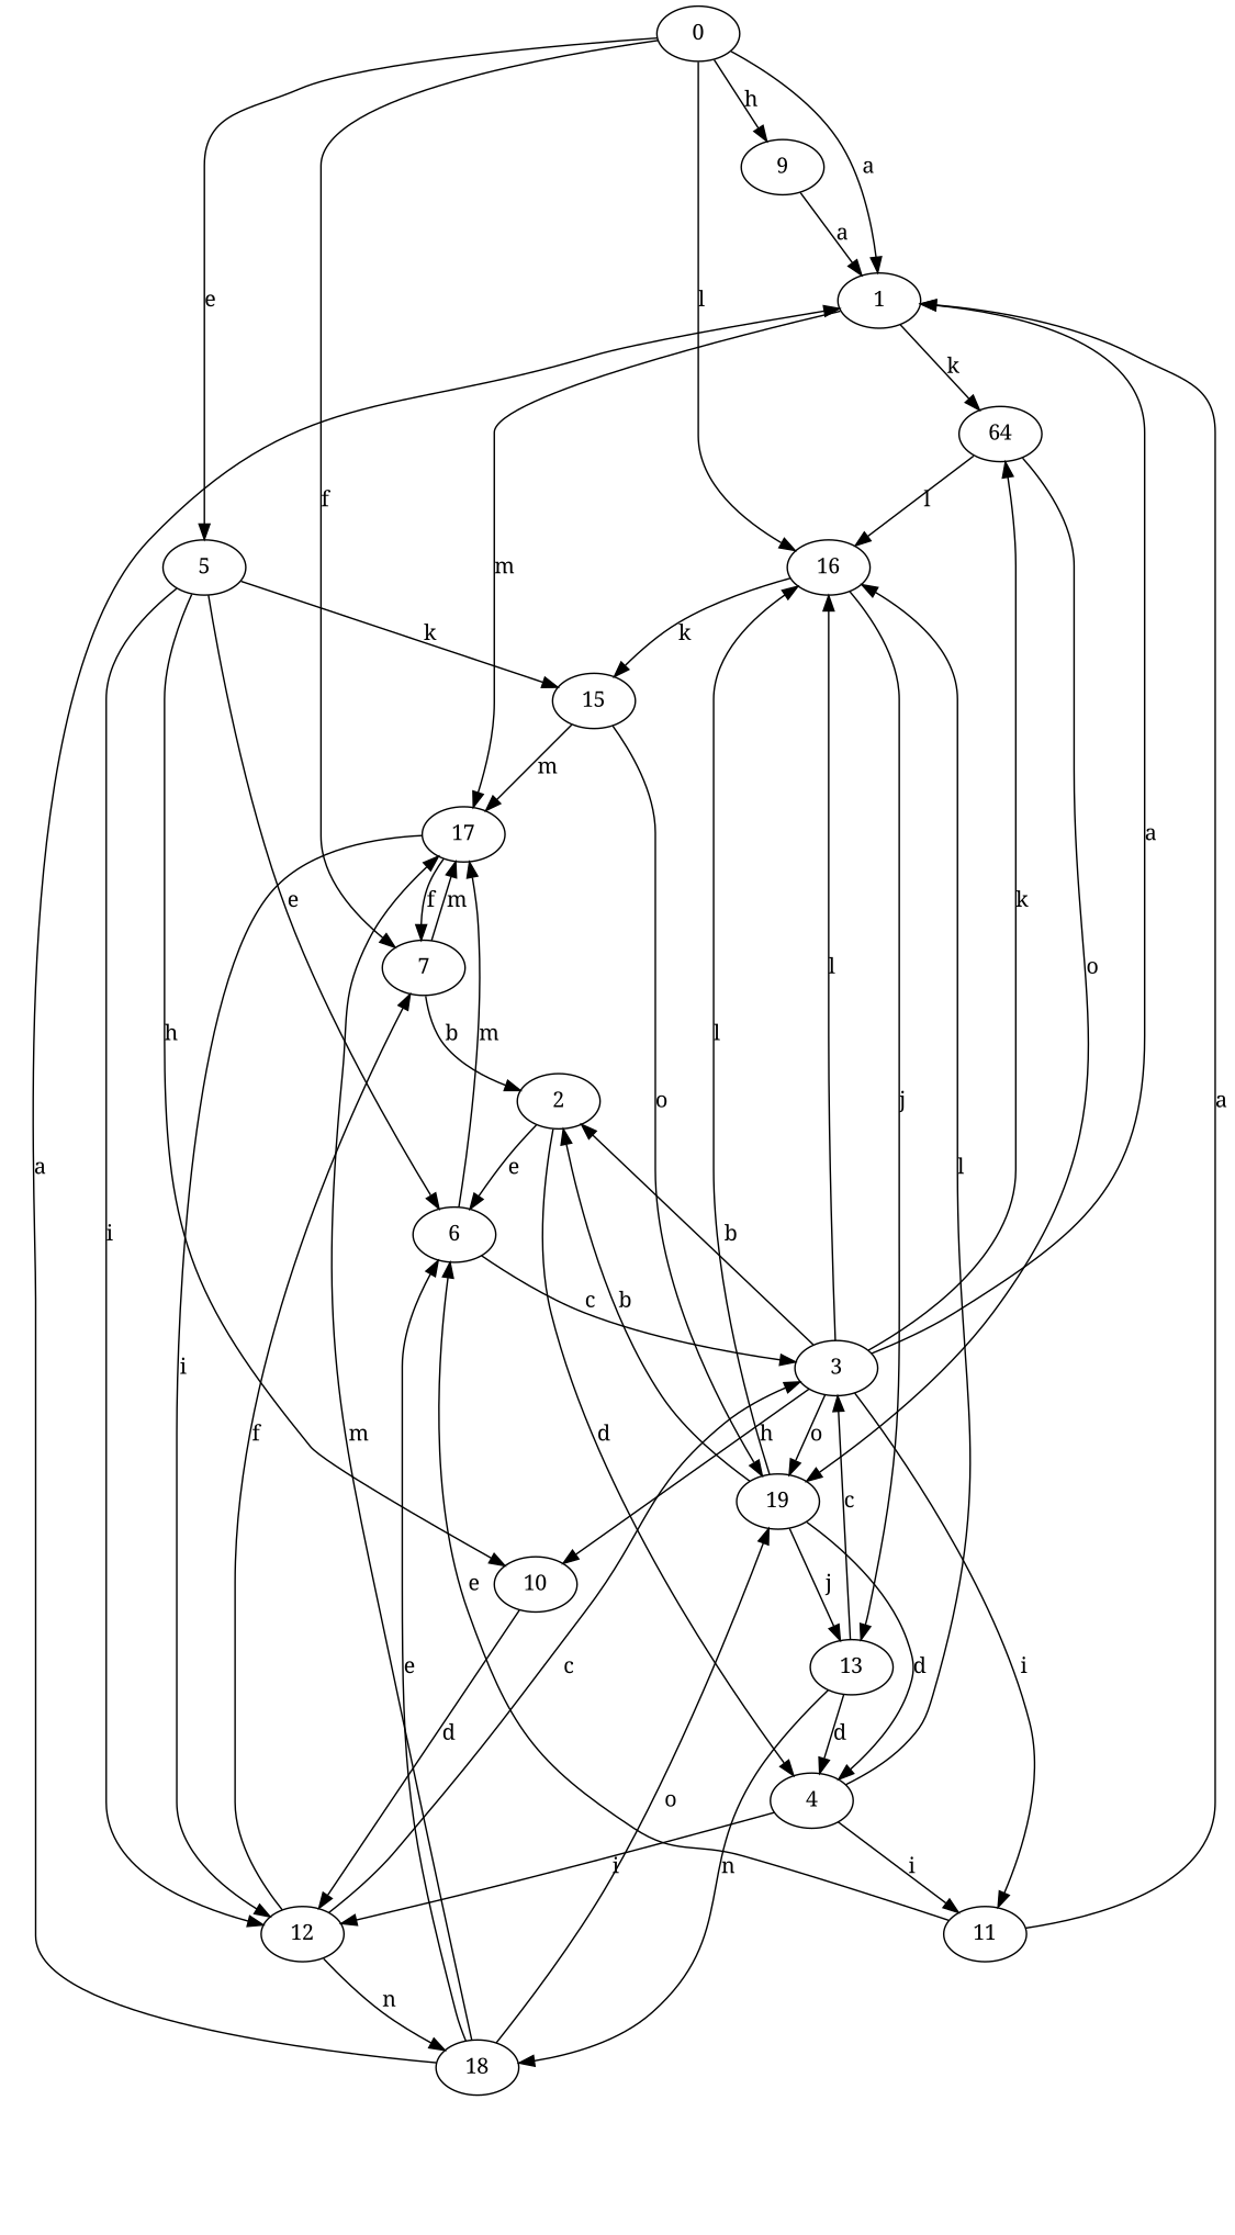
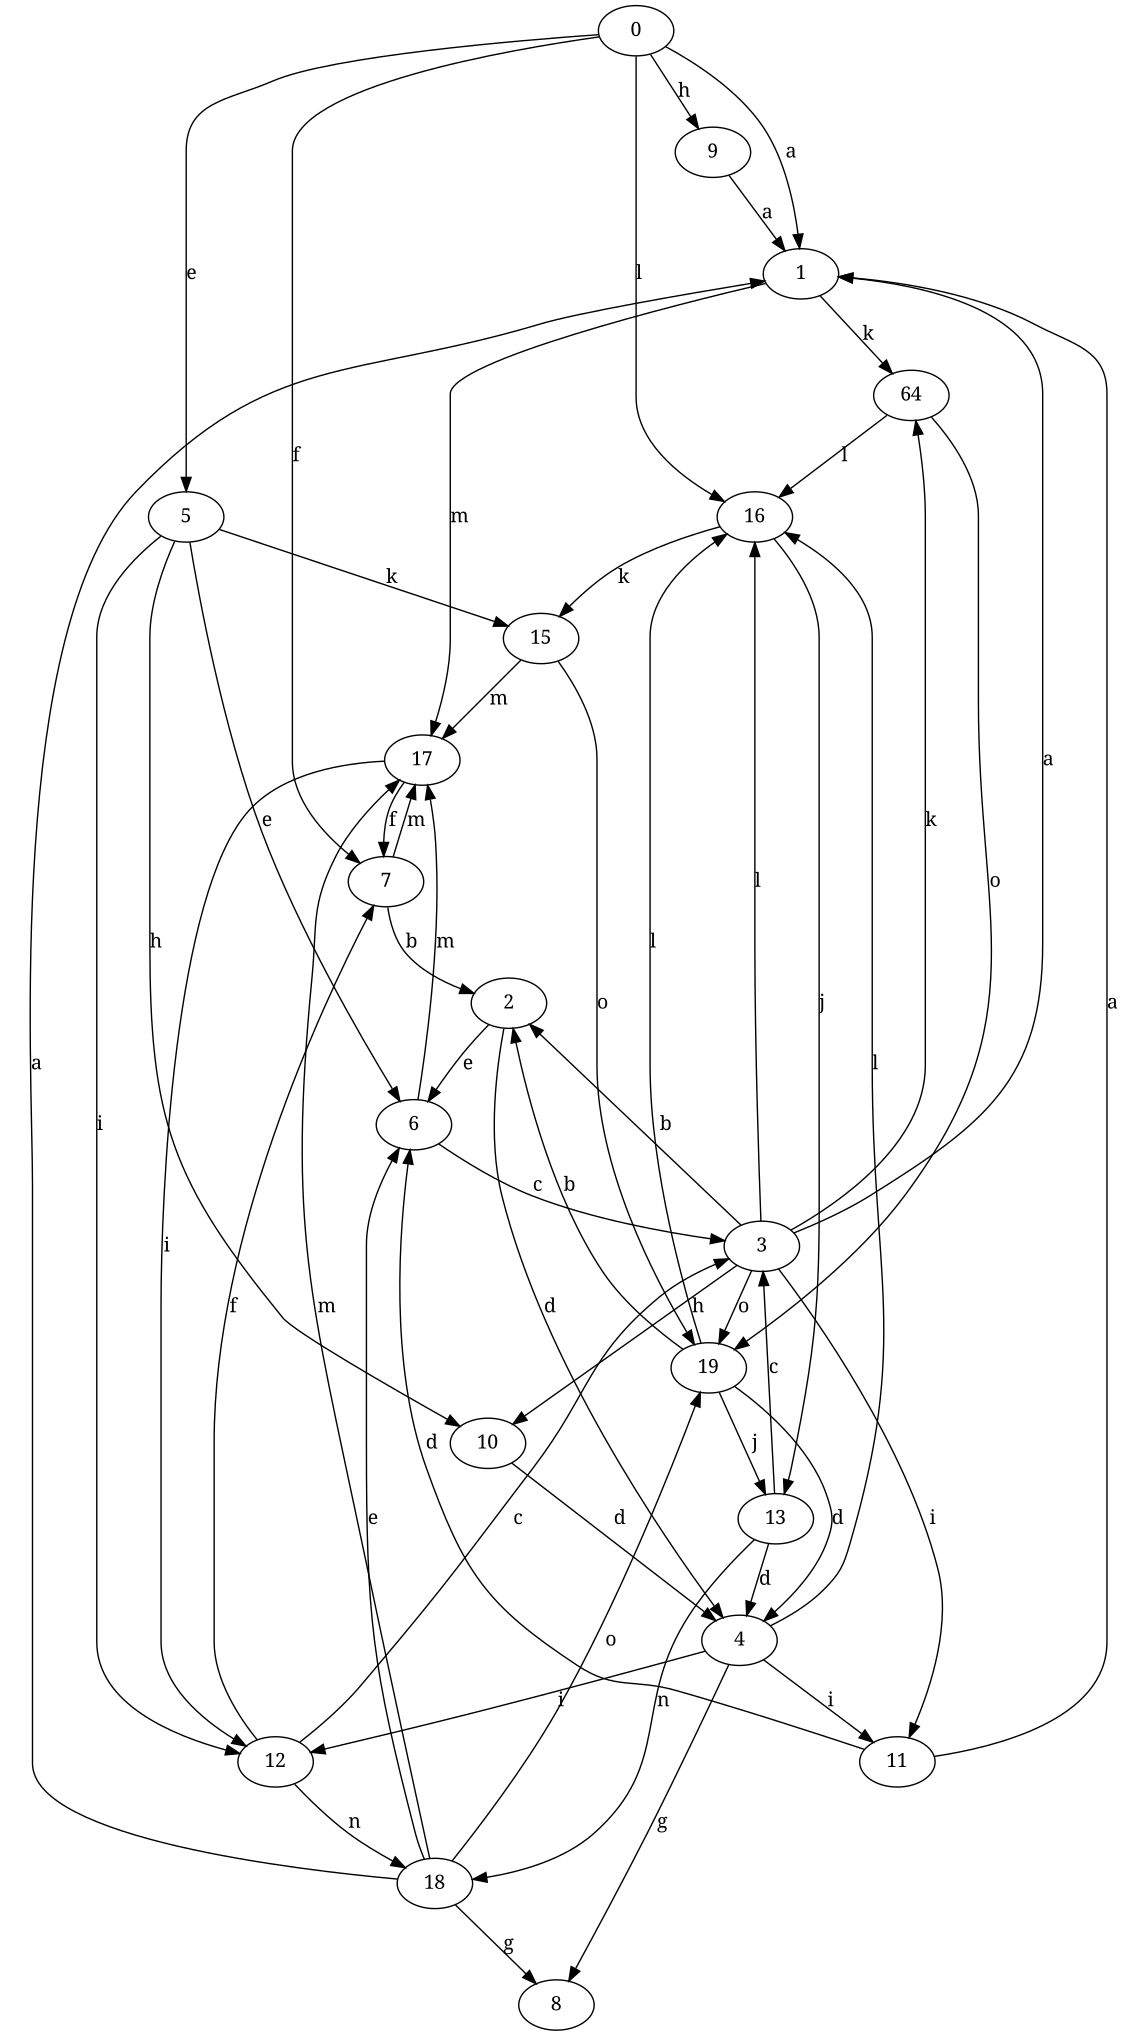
  strict digraph {
    fontname="Noto Serif"
    node [fontname="Noto Serif"]
    edge [fontname="Noto Serif"]
    0
    1
    5
    7
    9
    16
    n7 [label=64]
    17
    6
    10
    12
    15
    2
    13
    19
    4
    11
+   8
    3
    18
    0 -> 1 [label=a]
    0 -> 5 [label=e]
    0 -> 7 [label=f]
    0 -> 9 [label=h]
    0 -> 16 [label=l]
    1 -> n7 [label=k]
    1 -> 17 [label=m]
    5 -> 6 [label=e]
    5 -> 10 [label=h]
    5 -> 12 [label=i]
    5 -> 15 [label=k]
    7 -> 17 [label=m]
    7 -> 2 [label=b]
    9 -> 1 [label=a]
    16 -> 15 [label=k]
    16 -> 13 [label=j]
    n7 -> 16 [label=l]
    n7 -> 19 [label=o]
    17 -> 7 [label=f]
    17 -> 12 [label=i]
    6 -> 17 [label=m]
    6 -> 3 [label=c]
-   10 -> 12 [label=d]
+   10 -> 4 [label=d]
    12 -> 7 [label=f]
    12 -> 3 [label=c]
    12 -> 18 [label=n]
    15 -> 17 [label=m]
    15 -> 19 [label=o]
    2 -> 6 [label=e]
    2 -> 4 [label=d]
    13 -> 4 [label=d]
    13 -> 3 [label=c]
    13 -> 18 [label=n]
    19 -> 16 [label=l]
    19 -> 2 [label=b]
    19 -> 13 [label=j]
    19 -> 4 [label=d]
    4 -> 16 [label=l]
    4 -> 12 [label=i]
    4 -> 11 [label=i]
+   4 -> 8 [label=g]
    11 -> 1 [label=a]
-   11 -> 6 [label=e]
+   11 -> 6 [label=d]
    3 -> 1 [label=a]
    3 -> 16 [label=l]
    3 -> n7 [label=k]
    3 -> 10 [label=h]
    3 -> 2 [label=b]
    3 -> 19 [label=o]
    3 -> 11 [label=i]
    18 -> 1 [label=a]
    18 -> 17 [label=m]
    18 -> 6 [label=e]
    18 -> 19 [label=o]
+   18 -> 8 [label=g]
  }
